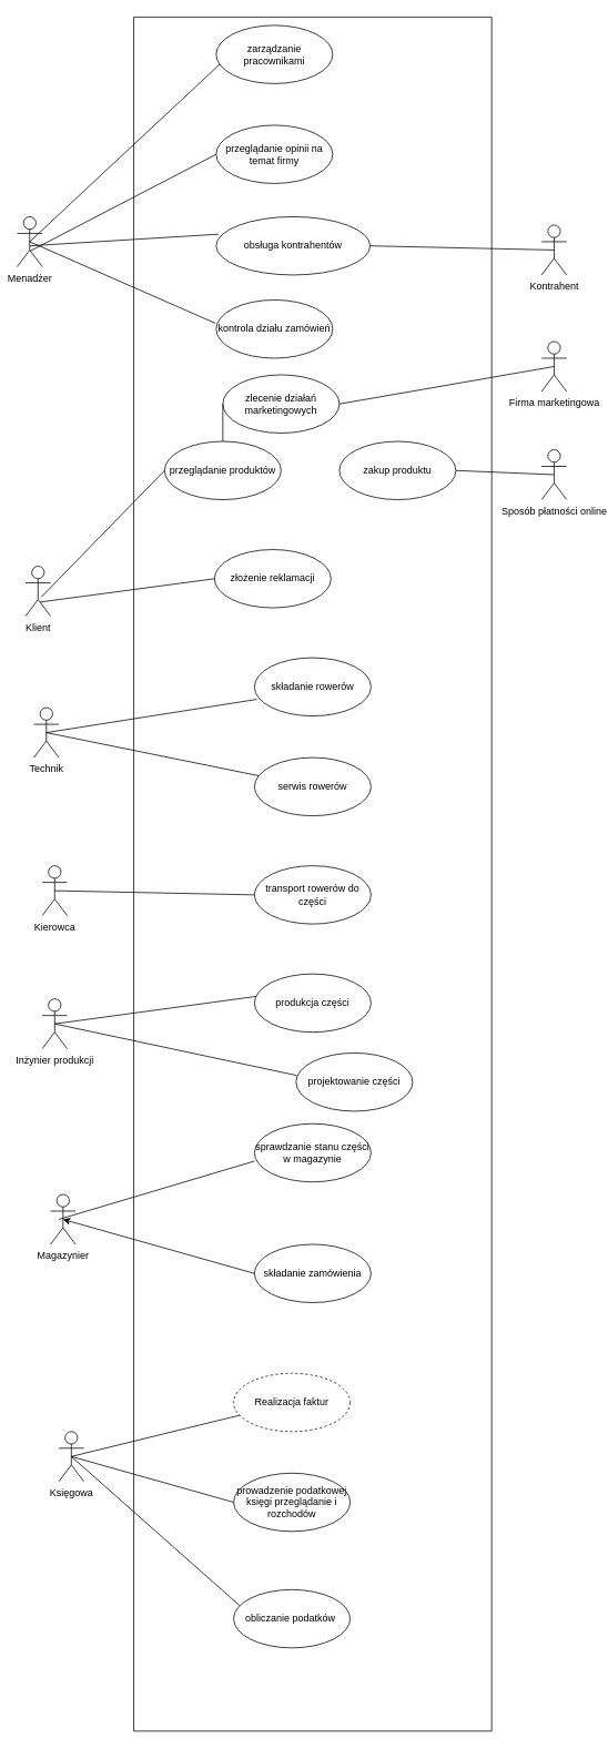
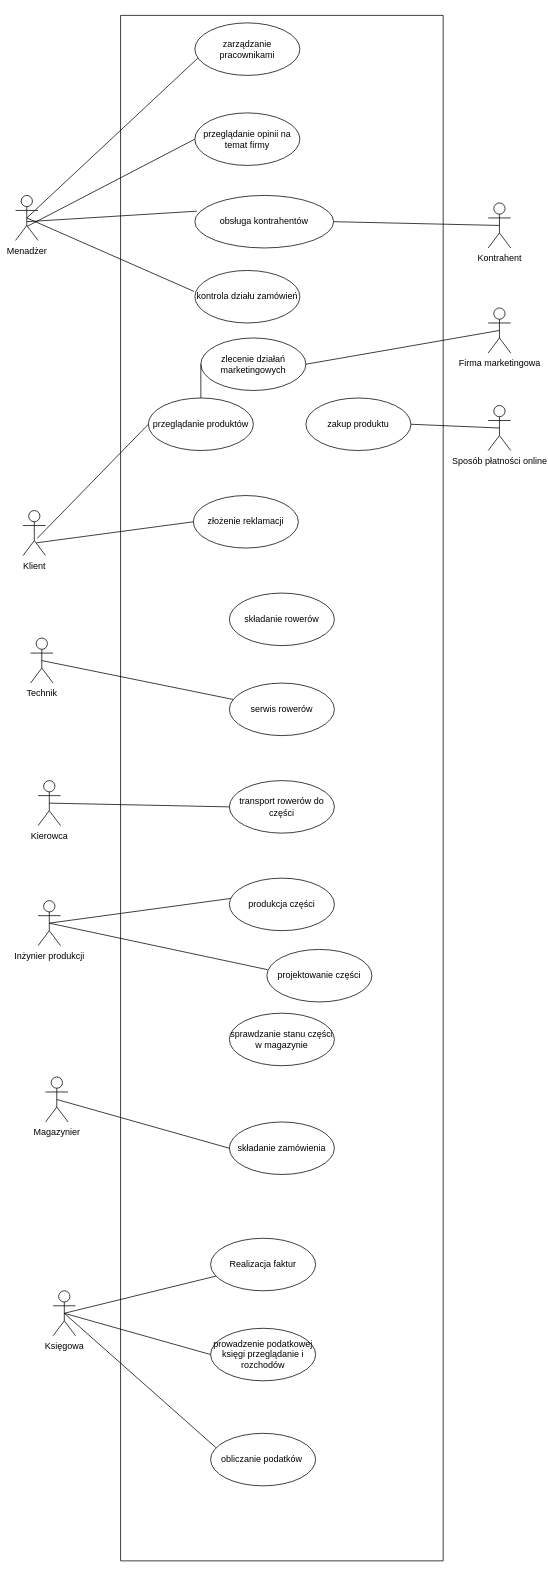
  <mxCell id="0" />
  <mxCell id="1" parent="0" />
  <mxCell id="2" value="Menadżer" style="shape=umlActor;verticalLabelPosition=bottom;verticalAlign=top;html=1;" parent="1" vertex="1"><mxGeometry x="20" y="260" width="30" height="60" as="geometry" /></mxCell>
  <mxCell id="3" value="" style="endArrow=none;html=1;rounded=0;entryX=0;entryY=0.5;entryDx=0;entryDy=0;exitX=0.533;exitY=0.683;exitDx=0;exitDy=0;exitPerimeter=0;" parent="1" source="2" target="7" edge="1"><mxGeometry width="50" height="50" relative="1" as="geometry"><mxPoint x="30" y="340" as="sourcePoint" /><mxPoint x="340" y="380" as="targetPoint" /></mxGeometry></mxCell>
  <mxCell id="4" value="" style="endArrow=none;html=1;rounded=0;entryX=0.029;entryY=0.671;entryDx=0;entryDy=0;entryPerimeter=0;exitX=0.5;exitY=0.5;exitDx=0;exitDy=0;exitPerimeter=0;" parent="1" target="6" edge="1" source="2"><mxGeometry width="50" height="50" relative="1" as="geometry"><mxPoint x="30" y="330" as="sourcePoint" /><mxPoint x="340" y="480" as="targetPoint" /></mxGeometry></mxCell>
  <mxCell id="5" value="" style="swimlane;startSize=0;" parent="1" vertex="1"><mxGeometry x="160" y="20" width="430" height="2060" as="geometry" /></mxCell>
  <mxCell id="6" value="zarządzanie pracownikami" style="ellipse;whiteSpace=wrap;html=1;" parent="5" vertex="1"><mxGeometry x="99" y="10" width="140" height="70" as="geometry" /></mxCell>
  <mxCell id="7" value="przeglądanie opinii na temat firmy" style="ellipse;whiteSpace=wrap;html=1;" parent="5" vertex="1"><mxGeometry x="99" y="130" width="140" height="70" as="geometry" /></mxCell>
  <mxCell id="8" value="obsługa kontrahentów" style="ellipse;whiteSpace=wrap;html=1;" vertex="1" parent="5"><mxGeometry x="99" y="240" width="185" height="70" as="geometry" /></mxCell>
  <mxCell id="9" value="kontrola działu zamówień" style="ellipse;whiteSpace=wrap;html=1;" vertex="1" parent="5"><mxGeometry x="99" y="340" width="140" height="70" as="geometry" /></mxCell>
  <mxCell id="10" value="przeglądanie produktów" style="ellipse;whiteSpace=wrap;html=1;" vertex="1" parent="5"><mxGeometry x="37" y="510" width="140" height="70" as="geometry" /></mxCell>
  <mxCell id="11" value="złożenie reklamacji" style="ellipse;whiteSpace=wrap;html=1;" vertex="1" parent="5"><mxGeometry x="97" y="640" width="140" height="70" as="geometry" /></mxCell>
  <mxCell id="12" value="zakup produktu" style="ellipse;whiteSpace=wrap;html=1;" vertex="1" parent="5"><mxGeometry x="247" y="510" width="140" height="70" as="geometry" /></mxCell>
  <mxCell id="13" value="składanie rowerów" style="ellipse;whiteSpace=wrap;html=1;" vertex="1" parent="5"><mxGeometry x="145" y="770" width="140" height="70" as="geometry" /></mxCell>
  <mxCell id="14" value="produkcja części" style="ellipse;whiteSpace=wrap;html=1;" vertex="1" parent="5"><mxGeometry x="145" y="1150" width="140" height="70" as="geometry" /></mxCell>
  <mxCell id="15" value="serwis rowerów" style="ellipse;whiteSpace=wrap;html=1;" vertex="1" parent="5"><mxGeometry x="145" y="890" width="140" height="70" as="geometry" /></mxCell>
  <mxCell id="16" value="transport rowerów do części" style="ellipse;whiteSpace=wrap;html=1;" vertex="1" parent="5"><mxGeometry x="145" y="1020" width="140" height="70" as="geometry" /></mxCell>
  <mxCell id="17" value="zlecenie działań marketingowych" style="ellipse;whiteSpace=wrap;html=1;" vertex="1" parent="5"><mxGeometry x="107" y="430" width="140" height="70" as="geometry" /></mxCell>
  <mxCell id="18" value="sprawdzanie stanu części w magazynie" style="ellipse;whiteSpace=wrap;html=1;" vertex="1" parent="5"><mxGeometry x="145" y="1330" width="140" height="70" as="geometry" /></mxCell>
  <mxCell id="19" value="składanie zamówienia" style="ellipse;whiteSpace=wrap;html=1;" vertex="1" parent="5"><mxGeometry x="145" y="1475" width="140" height="70" as="geometry" /></mxCell>
- <mxCell id="20" value="Realizacja faktur" style="ellipse;whiteSpace=wrap;html=1;dashed=1;" vertex="1" parent="5"><mxGeometry x="120" y="1630" width="140" height="70" as="geometry" /></mxCell>
+ <mxCell id="20" value="Realizacja faktur" style="ellipse;whiteSpace=wrap;html=1;" vertex="1" parent="5"><mxGeometry x="120" y="1630" width="140" height="70" as="geometry" /></mxCell>
  <mxCell id="21" value="prowadzenie podatkowej księgi przeglądanie i rozchodów" style="ellipse;whiteSpace=wrap;html=1;" vertex="1" parent="5"><mxGeometry x="120" y="1750" width="140" height="70" as="geometry" /></mxCell>
  <mxCell id="22" value="obliczanie podatków&amp;nbsp;" style="ellipse;whiteSpace=wrap;html=1;" vertex="1" parent="5"><mxGeometry x="120" y="1890" width="140" height="70" as="geometry" /></mxCell>
  <mxCell id="23" value="projektowanie części" style="ellipse;whiteSpace=wrap;html=1;" vertex="1" parent="5"><mxGeometry x="195" y="1245" width="140" height="70" as="geometry" /></mxCell>
  <mxCell id="24" value="" style="endArrow=none;html=1;rounded=0;exitX=0.014;exitY=0.3;exitDx=0;exitDy=0;exitPerimeter=0;" edge="1" parent="1" source="8"><mxGeometry width="50" height="50" relative="1" as="geometry"><mxPoint x="280" y="460" as="sourcePoint" /><mxPoint x="35" y="295" as="targetPoint" /></mxGeometry></mxCell>
  <mxCell id="25" value="" style="endArrow=none;html=1;rounded=0;exitX=-0.007;exitY=0.4;exitDx=0;exitDy=0;exitPerimeter=0;entryX=0.5;entryY=0.5;entryDx=0;entryDy=0;entryPerimeter=0;" edge="1" parent="1" source="9" target="2"><mxGeometry width="50" height="50" relative="1" as="geometry"><mxPoint x="300" y="490" as="sourcePoint" /><mxPoint x="30" y="330" as="targetPoint" /></mxGeometry></mxCell>
  <mxCell id="26" value="Kontrahent" style="shape=umlActor;verticalLabelPosition=bottom;verticalAlign=top;html=1;" vertex="1" parent="1"><mxGeometry x="650" y="270" width="30" height="60" as="geometry" /></mxCell>
  <mxCell id="27" value="" style="endArrow=none;html=1;rounded=0;exitX=1;exitY=0.5;exitDx=0;exitDy=0;entryX=0.5;entryY=0.5;entryDx=0;entryDy=0;entryPerimeter=0;" edge="1" parent="1" source="8" target="26"><mxGeometry width="50" height="50" relative="1" as="geometry"><mxPoint x="430" y="390" as="sourcePoint" /><mxPoint x="480" y="340" as="targetPoint" /></mxGeometry></mxCell>
  <mxCell id="28" value="Sposób płatności online" style="shape=umlActor;verticalLabelPosition=bottom;verticalAlign=top;html=1;" vertex="1" parent="1"><mxGeometry x="650" y="540" width="30" height="60" as="geometry" /></mxCell>
  <mxCell id="29" value="" style="endArrow=none;html=1;rounded=0;entryX=1;entryY=0.5;entryDx=0;entryDy=0;exitX=0.5;exitY=0.5;exitDx=0;exitDy=0;exitPerimeter=0;" edge="1" parent="1" source="28" target="12"><mxGeometry width="50" height="50" relative="1" as="geometry"><mxPoint x="357" y="930" as="sourcePoint" /><mxPoint x="407" y="880" as="targetPoint" /></mxGeometry></mxCell>
  <mxCell id="30" value="Klient&lt;br&gt;" style="shape=umlActor;verticalLabelPosition=bottom;verticalAlign=top;html=1;" vertex="1" parent="1"><mxGeometry x="30" y="680" width="30" height="60" as="geometry" /></mxCell>
  <mxCell id="31" value="" style="endArrow=none;html=1;rounded=0;exitX=0.633;exitY=0.617;exitDx=0;exitDy=0;exitPerimeter=0;entryX=0;entryY=0.5;entryDx=0;entryDy=0;" edge="1" parent="1" source="30" target="10"><mxGeometry width="50" height="50" relative="1" as="geometry"><mxPoint x="367" y="950" as="sourcePoint" /><mxPoint x="417" y="900" as="targetPoint" /></mxGeometry></mxCell>
  <mxCell id="32" value="" style="endArrow=none;html=1;rounded=0;exitX=0.6;exitY=0.717;exitDx=0;exitDy=0;exitPerimeter=0;entryX=0;entryY=0.5;entryDx=0;entryDy=0;" edge="1" parent="1" source="30" target="11"><mxGeometry width="50" height="50" relative="1" as="geometry"><mxPoint x="367" y="950" as="sourcePoint" /><mxPoint x="417" y="900" as="targetPoint" /></mxGeometry></mxCell>
  <mxCell id="33" value="Technik" style="shape=umlActor;verticalLabelPosition=bottom;verticalAlign=top;html=1;" vertex="1" parent="1"><mxGeometry x="40" y="850" width="30" height="60" as="geometry" /></mxCell>
- <mxCell id="34" value="" style="endArrow=none;html=1;rounded=0;exitX=0.5;exitY=0.5;exitDx=0;exitDy=0;exitPerimeter=0;entryX=0.021;entryY=0.714;entryDx=0;entryDy=0;entryPerimeter=0;" edge="1" parent="1" source="33" target="13"><mxGeometry width="50" height="50" relative="1" as="geometry"><mxPoint x="410" y="1150" as="sourcePoint" /><mxPoint x="460" y="1100" as="targetPoint" /></mxGeometry></mxCell>
  <mxCell id="35" value="" style="endArrow=none;html=1;rounded=0;exitX=0.5;exitY=0.5;exitDx=0;exitDy=0;exitPerimeter=0;" edge="1" parent="1" target="15" source="33"><mxGeometry width="50" height="50" relative="1" as="geometry"><mxPoint x="155" y="1050" as="sourcePoint" /><mxPoint x="460" y="1100" as="targetPoint" /></mxGeometry></mxCell>
  <mxCell id="36" value="Kierowca" style="shape=umlActor;verticalLabelPosition=bottom;verticalAlign=top;html=1;" vertex="1" parent="1"><mxGeometry x="50" y="1040" width="30" height="60" as="geometry" /></mxCell>
  <mxCell id="37" value="" style="endArrow=none;html=1;rounded=0;exitX=0;exitY=0.5;exitDx=0;exitDy=0;entryX=0.5;entryY=0.5;entryDx=0;entryDy=0;entryPerimeter=0;" edge="1" parent="1" source="16" target="36"><mxGeometry width="50" height="50" relative="1" as="geometry"><mxPoint x="370" y="1160" as="sourcePoint" /><mxPoint x="420" y="1110" as="targetPoint" /></mxGeometry></mxCell>
  <mxCell id="38" value="Inżynier produkcji" style="shape=umlActor;verticalLabelPosition=bottom;verticalAlign=top;html=1;" vertex="1" parent="1"><mxGeometry x="50" y="1200" width="30" height="60" as="geometry" /></mxCell>
  <mxCell id="39" value="" style="endArrow=none;html=1;rounded=0;exitX=0.014;exitY=0.386;exitDx=0;exitDy=0;exitPerimeter=0;entryX=0.5;entryY=0.5;entryDx=0;entryDy=0;entryPerimeter=0;" edge="1" parent="1" source="14" target="38"><mxGeometry width="50" height="50" relative="1" as="geometry"><mxPoint x="370" y="1160" as="sourcePoint" /><mxPoint x="420" y="1110" as="targetPoint" /></mxGeometry></mxCell>
  <mxCell id="40" value="Magazynier" style="shape=umlActor;verticalLabelPosition=bottom;verticalAlign=top;html=1;" vertex="1" parent="1"><mxGeometry x="60" y="1435" width="30" height="60" as="geometry" /></mxCell>
- <mxCell id="41" value="" style="endArrow=classic;html=1;rounded=0;exitX=0;exitY=0.5;exitDx=0;exitDy=0;entryX=0.5;entryY=0.5;entryDx=0;entryDy=0;entryPerimeter=0;" edge="1" parent="1" source="19" target="40"><mxGeometry width="50" height="50" relative="1" as="geometry"><mxPoint x="350" y="1630" as="sourcePoint" /><mxPoint x="400" y="1580" as="targetPoint" /></mxGeometry></mxCell>
- <mxCell id="42" value="" style="endArrow=none;html=1;rounded=0;exitX=0;exitY=0.643;exitDx=0;exitDy=0;exitPerimeter=0;entryX=0.333;entryY=0.5;entryDx=0;entryDy=0;entryPerimeter=0;" edge="1" parent="1" source="18" target="40"><mxGeometry width="50" height="50" relative="1" as="geometry"><mxPoint x="350" y="1630" as="sourcePoint" /><mxPoint x="100" y="1530" as="targetPoint" /></mxGeometry></mxCell>
+ <mxCell id="41" value="" style="endArrow=none;html=1;rounded=0;exitX=0;exitY=0.5;exitDx=0;exitDy=0;entryX=0.5;entryY=0.5;entryDx=0;entryDy=0;entryPerimeter=0;" edge="1" parent="1" source="19" target="40"><mxGeometry width="50" height="50" relative="1" as="geometry"><mxPoint x="350" y="1630" as="sourcePoint" /><mxPoint x="400" y="1580" as="targetPoint" /></mxGeometry></mxCell>
  <mxCell id="43" value="" style="endArrow=none;html=1;rounded=0;exitX=0;exitY=0.5;exitDx=0;exitDy=0;" edge="1" parent="1" source="17" target="10"><mxGeometry width="50" height="50" relative="1" as="geometry"><mxPoint x="370" y="460" as="sourcePoint" /><mxPoint x="420" y="410" as="targetPoint" /></mxGeometry></mxCell>
  <mxCell id="44" value="Firma marketingowa" style="shape=umlActor;verticalLabelPosition=bottom;verticalAlign=top;html=1;" vertex="1" parent="1"><mxGeometry x="650" y="410" width="30" height="60" as="geometry" /></mxCell>
  <mxCell id="45" value="" style="endArrow=none;html=1;rounded=0;exitX=1;exitY=0.5;exitDx=0;exitDy=0;entryX=0.5;entryY=0.5;entryDx=0;entryDy=0;entryPerimeter=0;" edge="1" parent="1" source="17" target="44"><mxGeometry width="50" height="50" relative="1" as="geometry"><mxPoint x="370" y="460" as="sourcePoint" /><mxPoint x="420" y="410" as="targetPoint" /></mxGeometry></mxCell>
  <mxCell id="46" value="Księgowa" style="shape=umlActor;verticalLabelPosition=bottom;verticalAlign=top;html=1;" vertex="1" parent="1"><mxGeometry x="70" y="1720" width="30" height="60" as="geometry" /></mxCell>
  <mxCell id="47" value="" style="endArrow=none;html=1;rounded=0;exitX=0.5;exitY=0.5;exitDx=0;exitDy=0;exitPerimeter=0;" edge="1" parent="1" source="46" target="20"><mxGeometry width="50" height="50" relative="1" as="geometry"><mxPoint x="350" y="1930" as="sourcePoint" /><mxPoint x="400" y="1880" as="targetPoint" /></mxGeometry></mxCell>
  <mxCell id="48" value="" style="endArrow=none;html=1;rounded=0;entryX=0;entryY=0.5;entryDx=0;entryDy=0;exitX=0.5;exitY=0.5;exitDx=0;exitDy=0;exitPerimeter=0;" edge="1" parent="1" source="46" target="21"><mxGeometry width="50" height="50" relative="1" as="geometry"><mxPoint x="90" y="1840" as="sourcePoint" /><mxPoint x="270" y="1870" as="targetPoint" /></mxGeometry></mxCell>
  <mxCell id="49" value="" style="endArrow=none;html=1;rounded=0;exitX=0.5;exitY=0.5;exitDx=0;exitDy=0;exitPerimeter=0;entryX=0.05;entryY=0.271;entryDx=0;entryDy=0;entryPerimeter=0;" edge="1" parent="1" source="46" target="22"><mxGeometry width="50" height="50" relative="1" as="geometry"><mxPoint x="350" y="1930" as="sourcePoint" /><mxPoint x="400" y="1880" as="targetPoint" /></mxGeometry></mxCell>
  <mxCell id="50" value="" style="endArrow=none;html=1;rounded=0;exitX=0.007;exitY=0.386;exitDx=0;exitDy=0;exitPerimeter=0;entryX=0.5;entryY=0.5;entryDx=0;entryDy=0;entryPerimeter=0;" edge="1" parent="1" source="23" target="38"><mxGeometry width="50" height="50" relative="1" as="geometry"><mxPoint x="370" y="1160" as="sourcePoint" /><mxPoint x="420" y="1110" as="targetPoint" /></mxGeometry></mxCell>
